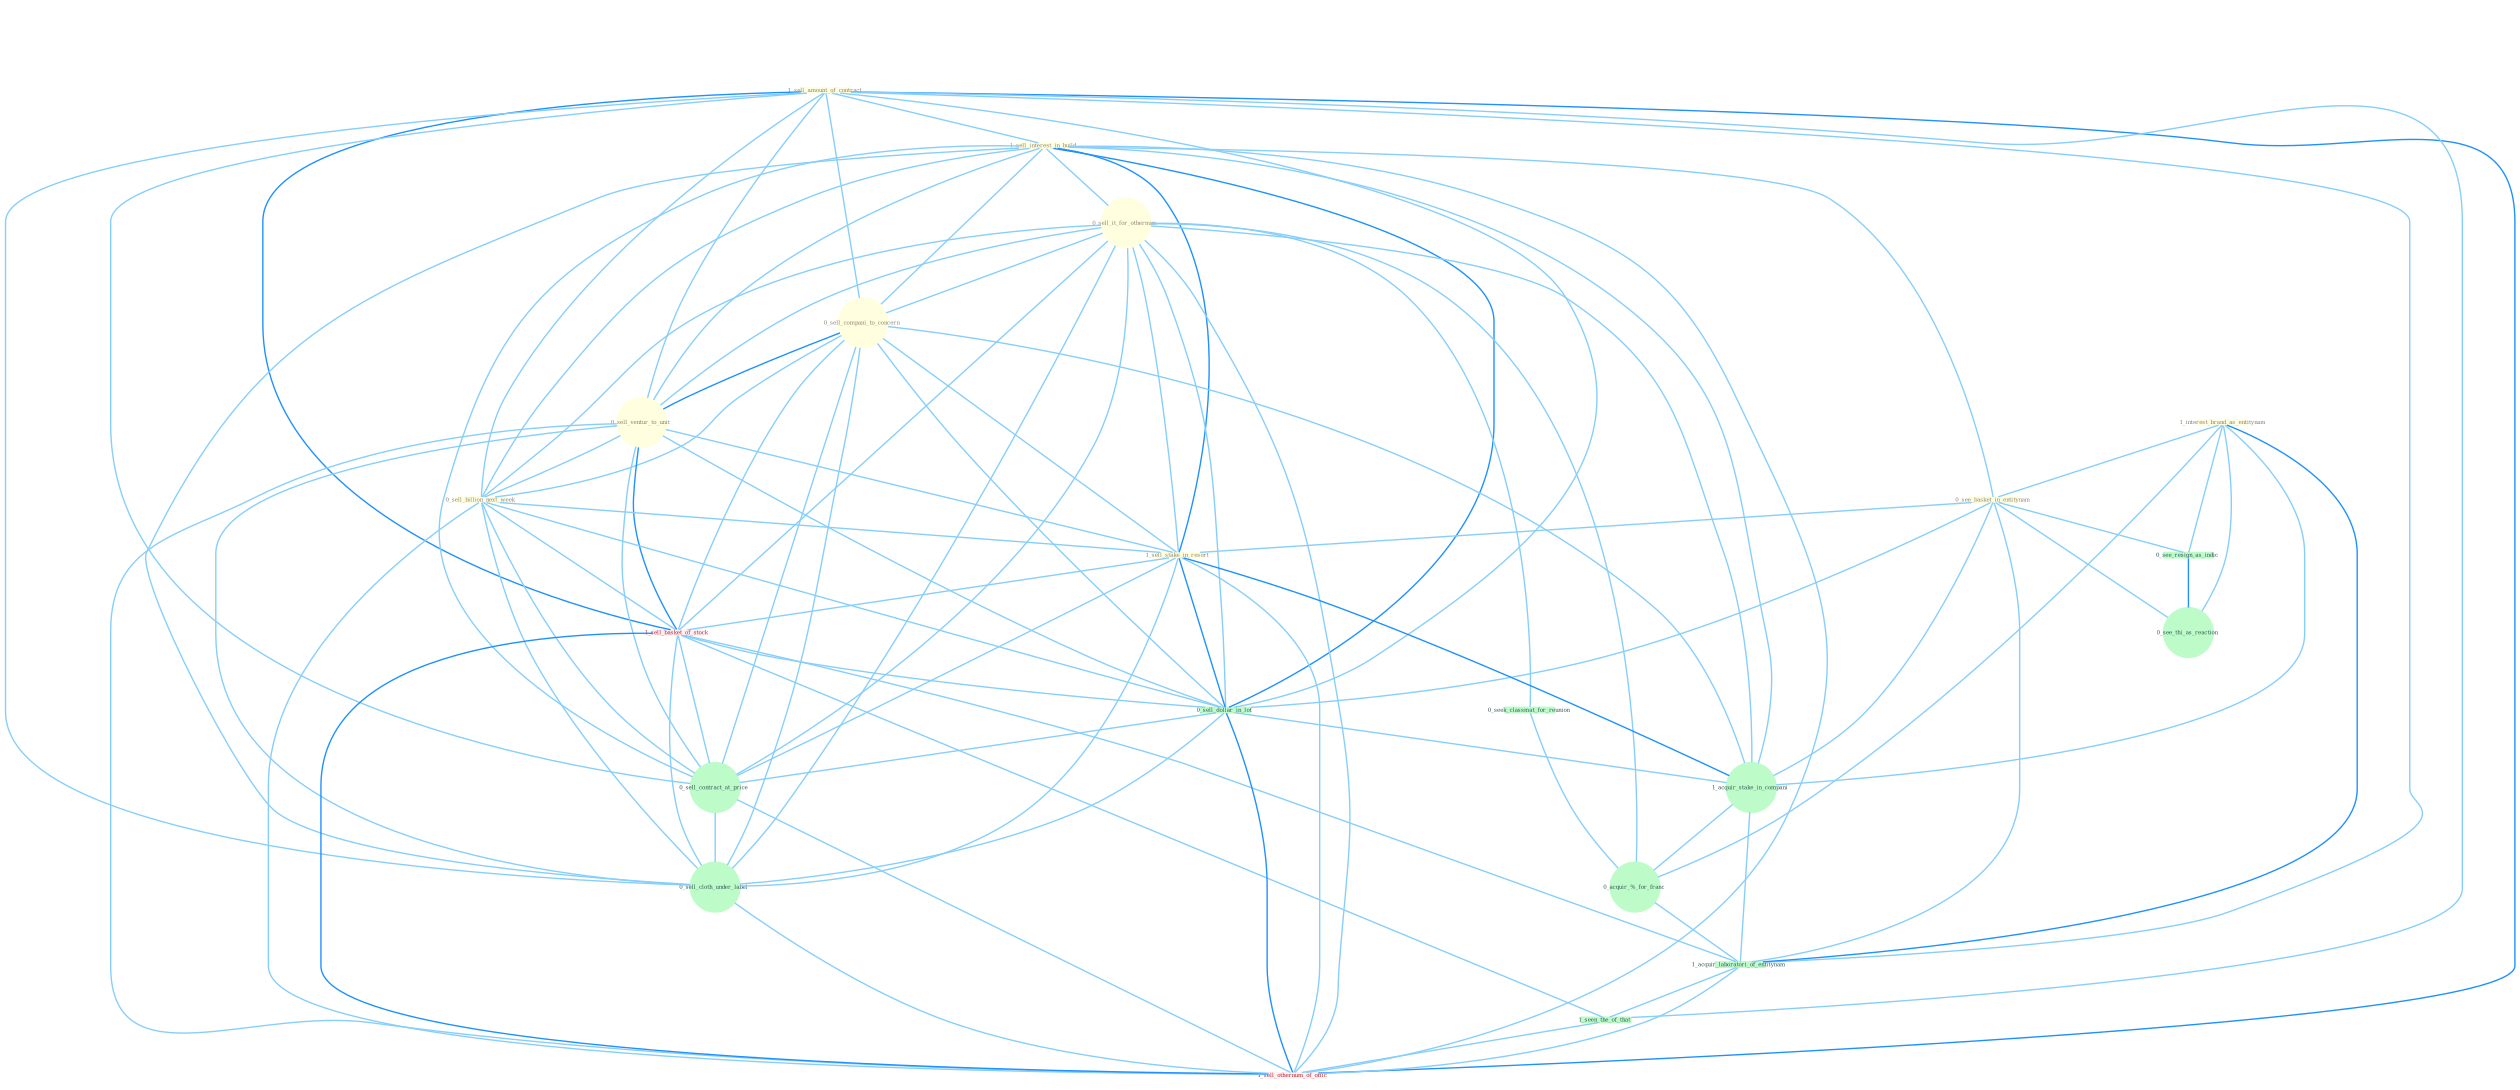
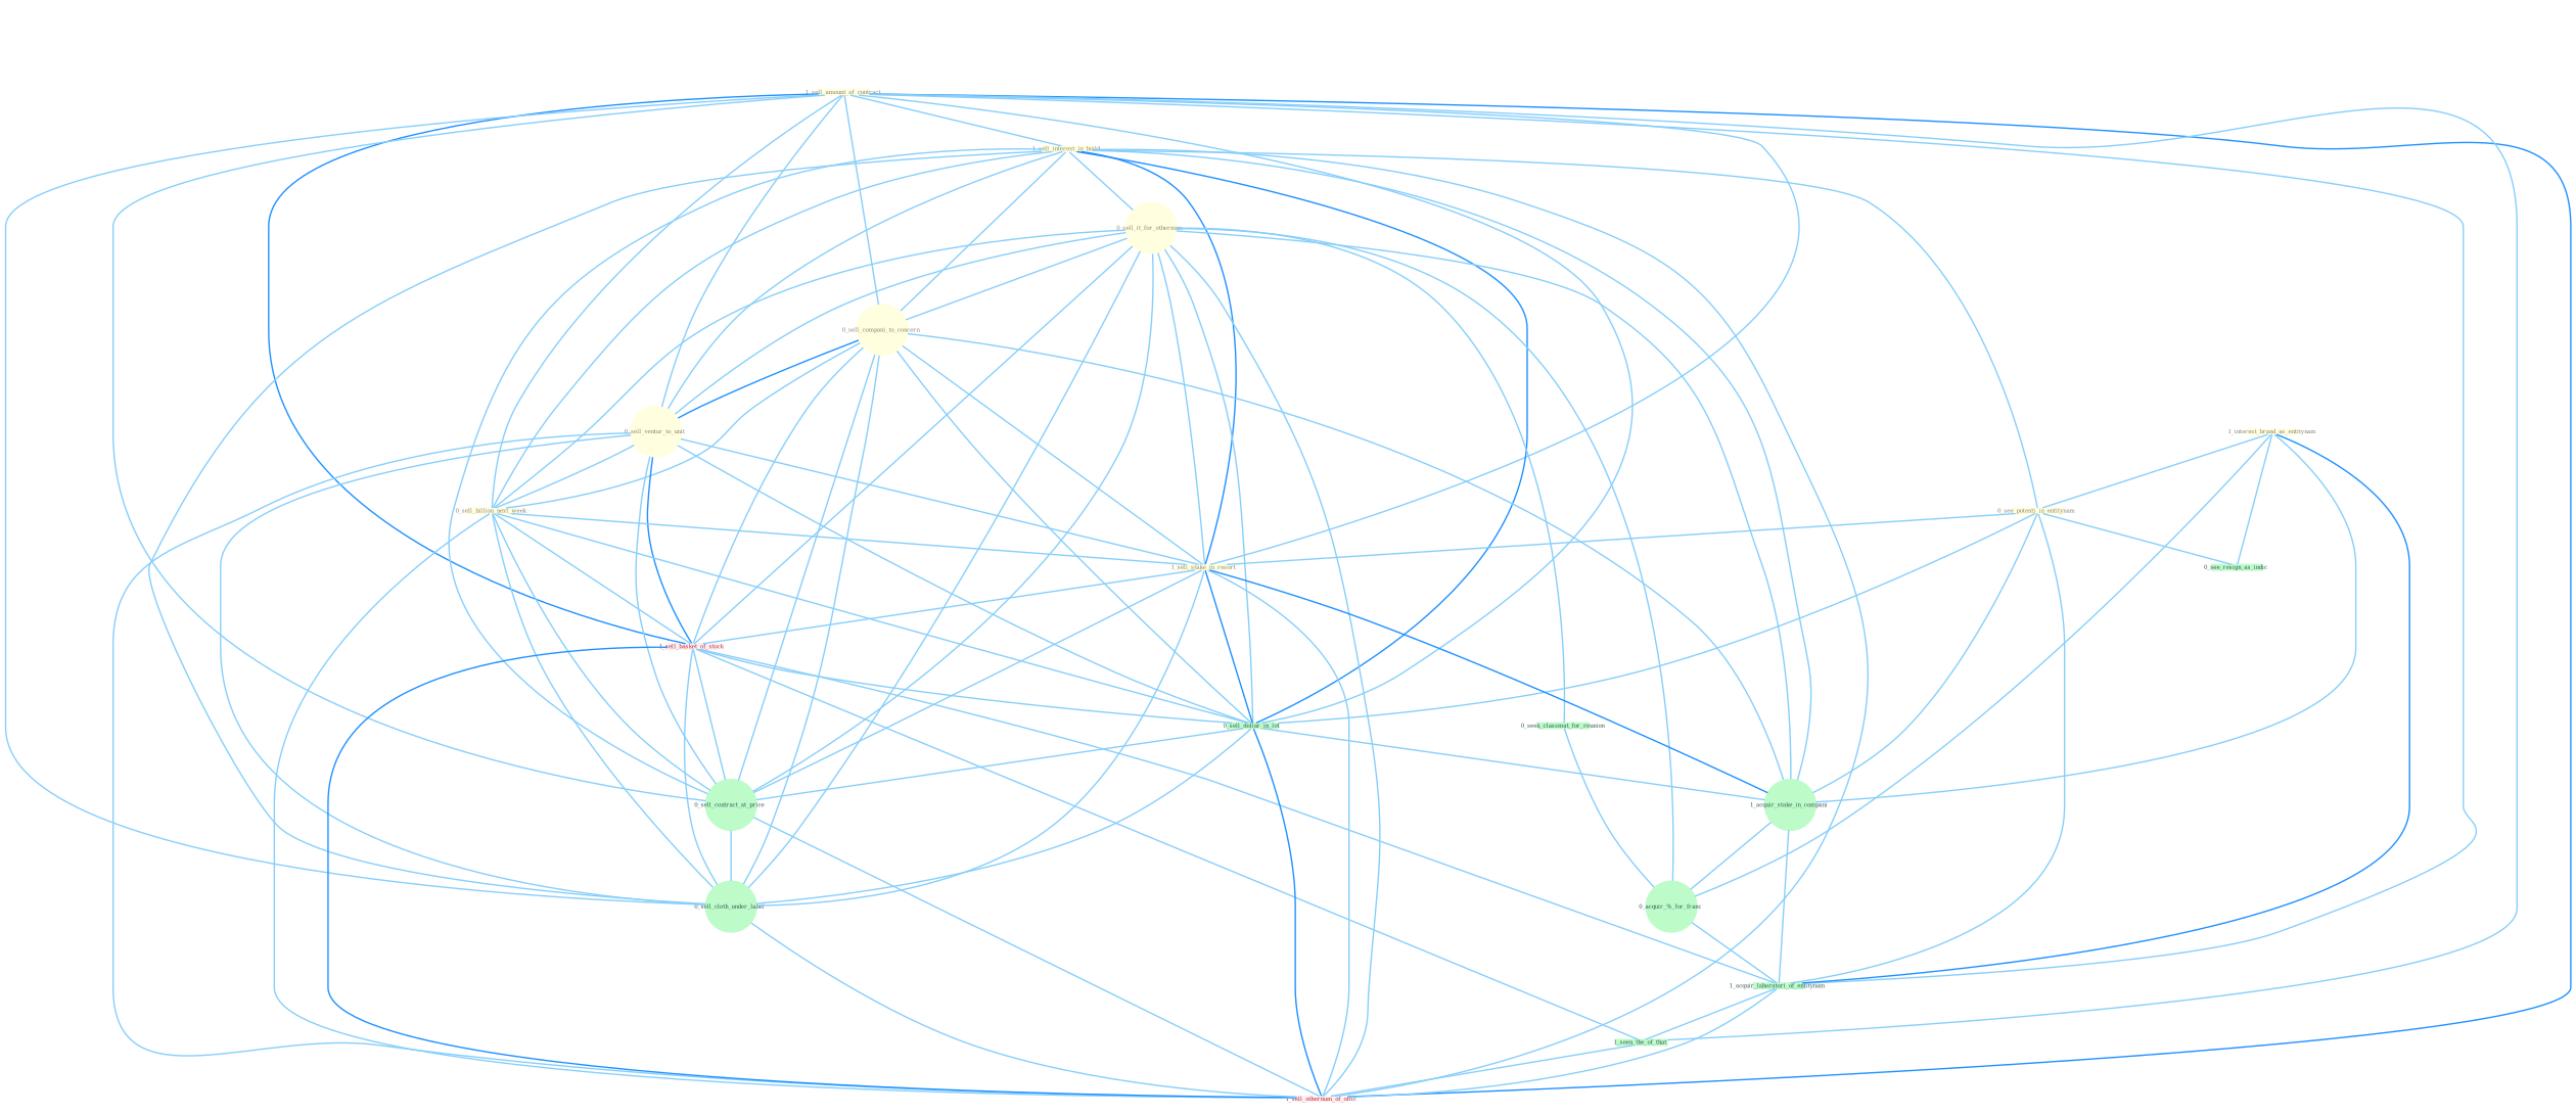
  graph {
    node [color="#BDFCC9" fixedsize=true fontcolor="#2f4f4f" fontsize=4 shape=note style=filled]
    edge [color="#87cefa" w=1]
    "1_sell_amount_of_contract " [color="#ffffe0" fontcolor="#8b7d6b" height=.06 width=.5]
    "1_sell_interest_in_build " [color="#ffffe0" fontcolor="#8b7d6b" height=.06 width=.5]
    "0_sell_it_for_othernum " [color="#ffffe0" fontcolor="#8b7d6b" height=.06 shape=circle width=.5]
    n4 [color="#ffffe0" fontcolor="#8b7d6b" height=.06 label="1_interest_brand_as_entitynam" width=.5]
    "0_sell_compani_to_concern " [color="#ffffe0" fontcolor="#8b7d6b" height=.06 shape=circle width=.5]
-   "0_see_potenti_in_entitynam " [color="#ffffe0" fontcolor="#8b7d6b" height=.06 width=.5 label="0_see_basket_in_entitynam"]
+   "0_see_potenti_in_entitynam " [color="#ffffe0" fontcolor="#8b7d6b" height=.06 width=.5]
    "0_sell_ventur_to_unit " [color="#ffffe0" fontcolor="#8b7d6b" height=.06 shape=circle width=.5]
    "0_sell_billion_next_week " [color="#ffffe0" fontcolor="#8b7d6b" height=.06 width=.5]
    "1_sell_stake_in_resort " [color="#ffffe0" fontcolor="#8b7d6b" height=.06 width=.5]
    "1_sell_basket_of_stock " [color="#fff0f5" fontcolor="#b22222" height=.06 width=.5]
    "1_sell_othernum_of_offic " [color="#fff0f5" fontcolor="#b22222" height=.06 width=.5]
    "0_sell_dollar_in_lot " [height=.06 width=.5]
    "0_sell_contract_at_price " [height=.06 shape=circle width=.5]
    "1_acquir_laboratori_of_entitynam " [height=.06 width=.5]
    "0_sell_cloth_under_label " [height=.06 shape=circle width=.5]
    "1_seen_the_of_that " [height=.06 width=.5]
    "1_acquir_stake_in_compani " [height=.06 shape=circle width=.5]
    "0_seek_classmat_for_reunion " [height=.06 width=.5]
    "0_acquir_%_for_franc " [height=.06 shape=circle width=.5]
    "0_see_resign_as_indic " [height=.06 width=.5]
-   "0_see_thi_as_reaction " [height=.06 shape=circle width=.5]
    subgraph sub_1 {
      "1_sell_amount_of_contract "
      "1_sell_interest_in_build "
      "0_sell_it_for_othernum "
      n4
      "0_sell_compani_to_concern "
      "0_see_potenti_in_entitynam "
      "0_sell_ventur_to_unit "
      "0_sell_billion_next_week "
      "1_sell_stake_in_resort "
    }
    subgraph sub_2 {
      "1_sell_basket_of_stock "
      "1_sell_othernum_of_offic "
    }
    "1_sell_amount_of_contract " -- "1_sell_interest_in_build "
    "1_sell_amount_of_contract " -- "0_sell_compani_to_concern "
    "1_sell_amount_of_contract " -- "0_sell_ventur_to_unit "
    "1_sell_amount_of_contract " -- "0_sell_billion_next_week "
+   "1_sell_amount_of_contract " -- "1_sell_stake_in_resort "
    "1_sell_amount_of_contract " -- "1_sell_basket_of_stock " [color="#1e90ff" w=2]
    "1_sell_amount_of_contract " -- "1_sell_othernum_of_offic " [color="#1e90ff" w=2]
    "1_sell_amount_of_contract " -- "0_sell_dollar_in_lot "
    "1_sell_amount_of_contract " -- "0_sell_contract_at_price "
    "1_sell_amount_of_contract " -- "1_acquir_laboratori_of_entitynam "
    "1_sell_amount_of_contract " -- "0_sell_cloth_under_label "
    "1_sell_amount_of_contract " -- "1_seen_the_of_that "
    "1_sell_interest_in_build " -- "0_sell_it_for_othernum "
    "1_sell_interest_in_build " -- "0_sell_compani_to_concern "
    "1_sell_interest_in_build " -- "0_see_potenti_in_entitynam "
    "1_sell_interest_in_build " -- "0_sell_ventur_to_unit "
    "1_sell_interest_in_build " -- "0_sell_billion_next_week "
    "1_sell_interest_in_build " -- "1_sell_stake_in_resort " [color="#1e90ff" w=2]
    "1_sell_interest_in_build " -- "1_sell_othernum_of_offic "
    "1_sell_interest_in_build " -- "0_sell_dollar_in_lot " [color="#1e90ff" w=2]
    "1_sell_interest_in_build " -- "0_sell_contract_at_price "
    "1_sell_interest_in_build " -- "0_sell_cloth_under_label "
    "1_sell_interest_in_build " -- "1_acquir_stake_in_compani "
    "0_sell_it_for_othernum " -- "0_sell_compani_to_concern "
    "0_sell_it_for_othernum " -- "0_sell_ventur_to_unit "
    "0_sell_it_for_othernum " -- "0_sell_billion_next_week "
    "0_sell_it_for_othernum " -- "1_sell_stake_in_resort "
    "0_sell_it_for_othernum " -- "1_sell_basket_of_stock "
    "0_sell_it_for_othernum " -- "1_sell_othernum_of_offic "
    "0_sell_it_for_othernum " -- "0_sell_dollar_in_lot "
    "0_sell_it_for_othernum " -- "0_sell_contract_at_price "
    "0_sell_it_for_othernum " -- "0_sell_cloth_under_label "
    "0_sell_it_for_othernum " -- "0_seek_classmat_for_reunion "
    "0_sell_it_for_othernum " -- "0_acquir_%_for_franc "
    n4 -- "0_see_potenti_in_entitynam "
    n4 -- "1_acquir_laboratori_of_entitynam " [color="#1e90ff" w=2]
    n4 -- "1_acquir_stake_in_compani "
    n4 -- "0_acquir_%_for_franc "
    n4 -- "0_see_resign_as_indic "
-   n4 -- "0_see_thi_as_reaction "
    "0_sell_compani_to_concern " -- "0_sell_ventur_to_unit " [color="#1e90ff" w=2]
    "0_sell_compani_to_concern " -- "0_sell_billion_next_week "
    "0_sell_compani_to_concern " -- "1_sell_stake_in_resort "
    "0_sell_compani_to_concern " -- "1_sell_basket_of_stock "
    "0_sell_compani_to_concern " -- "0_sell_dollar_in_lot "
    "0_sell_compani_to_concern " -- "0_sell_contract_at_price "
    "0_sell_compani_to_concern " -- "0_sell_cloth_under_label "
    "0_sell_compani_to_concern " -- "1_acquir_stake_in_compani "
    "0_see_potenti_in_entitynam " -- "1_sell_stake_in_resort "
    "0_see_potenti_in_entitynam " -- "0_sell_dollar_in_lot "
    "0_see_potenti_in_entitynam " -- "1_acquir_laboratori_of_entitynam "
    "0_see_potenti_in_entitynam " -- "1_acquir_stake_in_compani "
    "0_see_potenti_in_entitynam " -- "0_see_resign_as_indic "
-   "0_see_potenti_in_entitynam " -- "0_see_thi_as_reaction "
    "0_sell_ventur_to_unit " -- "0_sell_billion_next_week "
    "0_sell_ventur_to_unit " -- "1_sell_stake_in_resort "
    "0_sell_ventur_to_unit " -- "1_sell_basket_of_stock " [color="#1e90ff"]
    "0_sell_ventur_to_unit " -- "1_sell_othernum_of_offic "
    "0_sell_ventur_to_unit " -- "0_sell_dollar_in_lot "
    "0_sell_ventur_to_unit " -- "0_sell_contract_at_price "
    "0_sell_ventur_to_unit " -- "0_sell_cloth_under_label "
    "0_sell_billion_next_week " -- "1_sell_stake_in_resort "
    "0_sell_billion_next_week " -- "1_sell_basket_of_stock "
    "0_sell_billion_next_week " -- "1_sell_othernum_of_offic "
    "0_sell_billion_next_week " -- "0_sell_dollar_in_lot "
    "0_sell_billion_next_week " -- "0_sell_contract_at_price "
    "0_sell_billion_next_week " -- "0_sell_cloth_under_label "
    "1_sell_stake_in_resort " -- "1_sell_basket_of_stock "
    "1_sell_stake_in_resort " -- "1_sell_othernum_of_offic "
    "1_sell_stake_in_resort " -- "0_sell_dollar_in_lot " [color="#1e90ff" w=2]
    "1_sell_stake_in_resort " -- "0_sell_contract_at_price "
    "1_sell_stake_in_resort " -- "0_sell_cloth_under_label "
    "1_sell_stake_in_resort " -- "1_acquir_stake_in_compani " [color="#1e90ff" w=2]
    "1_sell_basket_of_stock " -- "1_sell_othernum_of_offic " [color="#1e90ff" w=2]
    "1_sell_basket_of_stock " -- "0_sell_dollar_in_lot "
    "1_sell_basket_of_stock " -- "0_sell_contract_at_price "
    "1_sell_basket_of_stock " -- "1_acquir_laboratori_of_entitynam "
    "1_sell_basket_of_stock " -- "0_sell_cloth_under_label "
    "1_sell_basket_of_stock " -- "1_seen_the_of_that "
    "0_sell_dollar_in_lot " -- "1_sell_othernum_of_offic " [color="#1e90ff"]
    "0_sell_dollar_in_lot " -- "0_sell_contract_at_price "
    "0_sell_dollar_in_lot " -- "0_sell_cloth_under_label "
    "0_sell_dollar_in_lot " -- "1_acquir_stake_in_compani "
    "0_sell_contract_at_price " -- "1_sell_othernum_of_offic "
    "0_sell_contract_at_price " -- "0_sell_cloth_under_label "
    "1_acquir_laboratori_of_entitynam " -- "1_sell_othernum_of_offic "
    "1_acquir_laboratori_of_entitynam " -- "1_seen_the_of_that "
    "0_sell_cloth_under_label " -- "1_sell_othernum_of_offic "
    "1_seen_the_of_that " -- "1_sell_othernum_of_offic "
    "1_acquir_stake_in_compani " -- "0_sell_it_for_othernum "
    "1_acquir_stake_in_compani " -- "1_acquir_laboratori_of_entitynam "
    "1_acquir_stake_in_compani " -- "0_acquir_%_for_franc "
    "0_seek_classmat_for_reunion " -- "0_acquir_%_for_franc "
    "0_acquir_%_for_franc " -- "1_acquir_laboratori_of_entitynam "
-   "0_see_resign_as_indic " -- "0_see_thi_as_reaction " [color="#1e90ff" w=2]
  }
